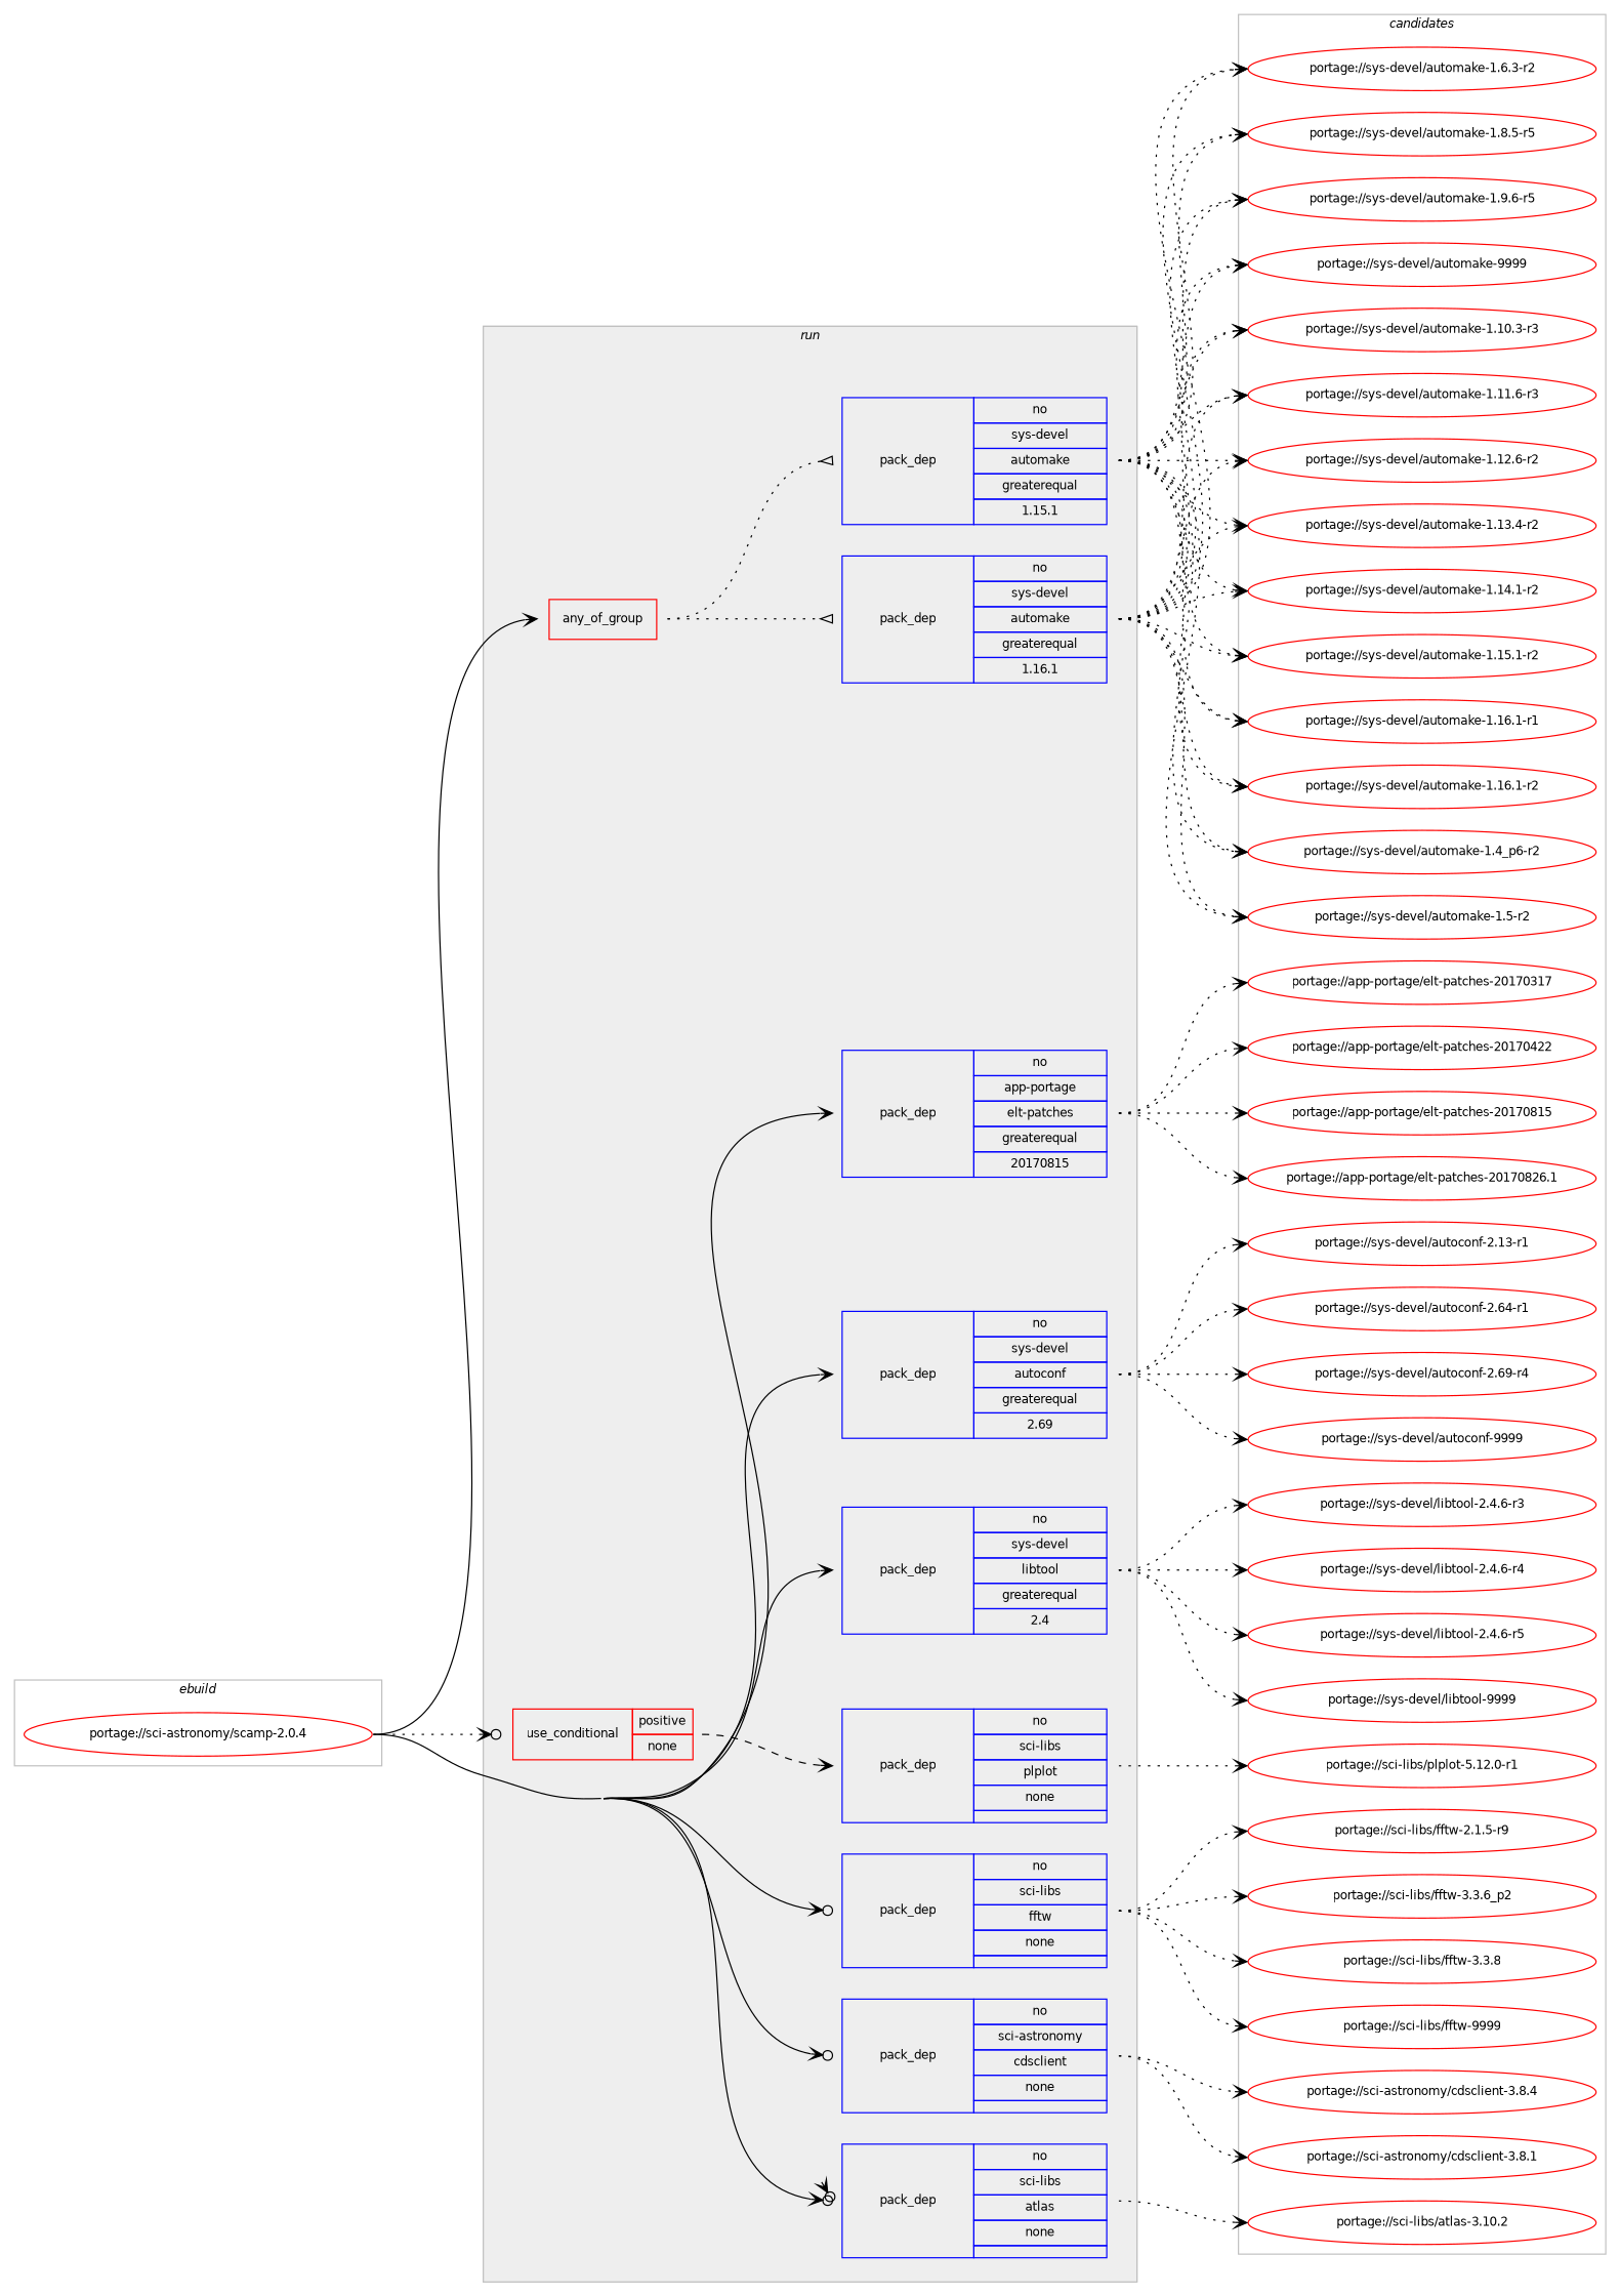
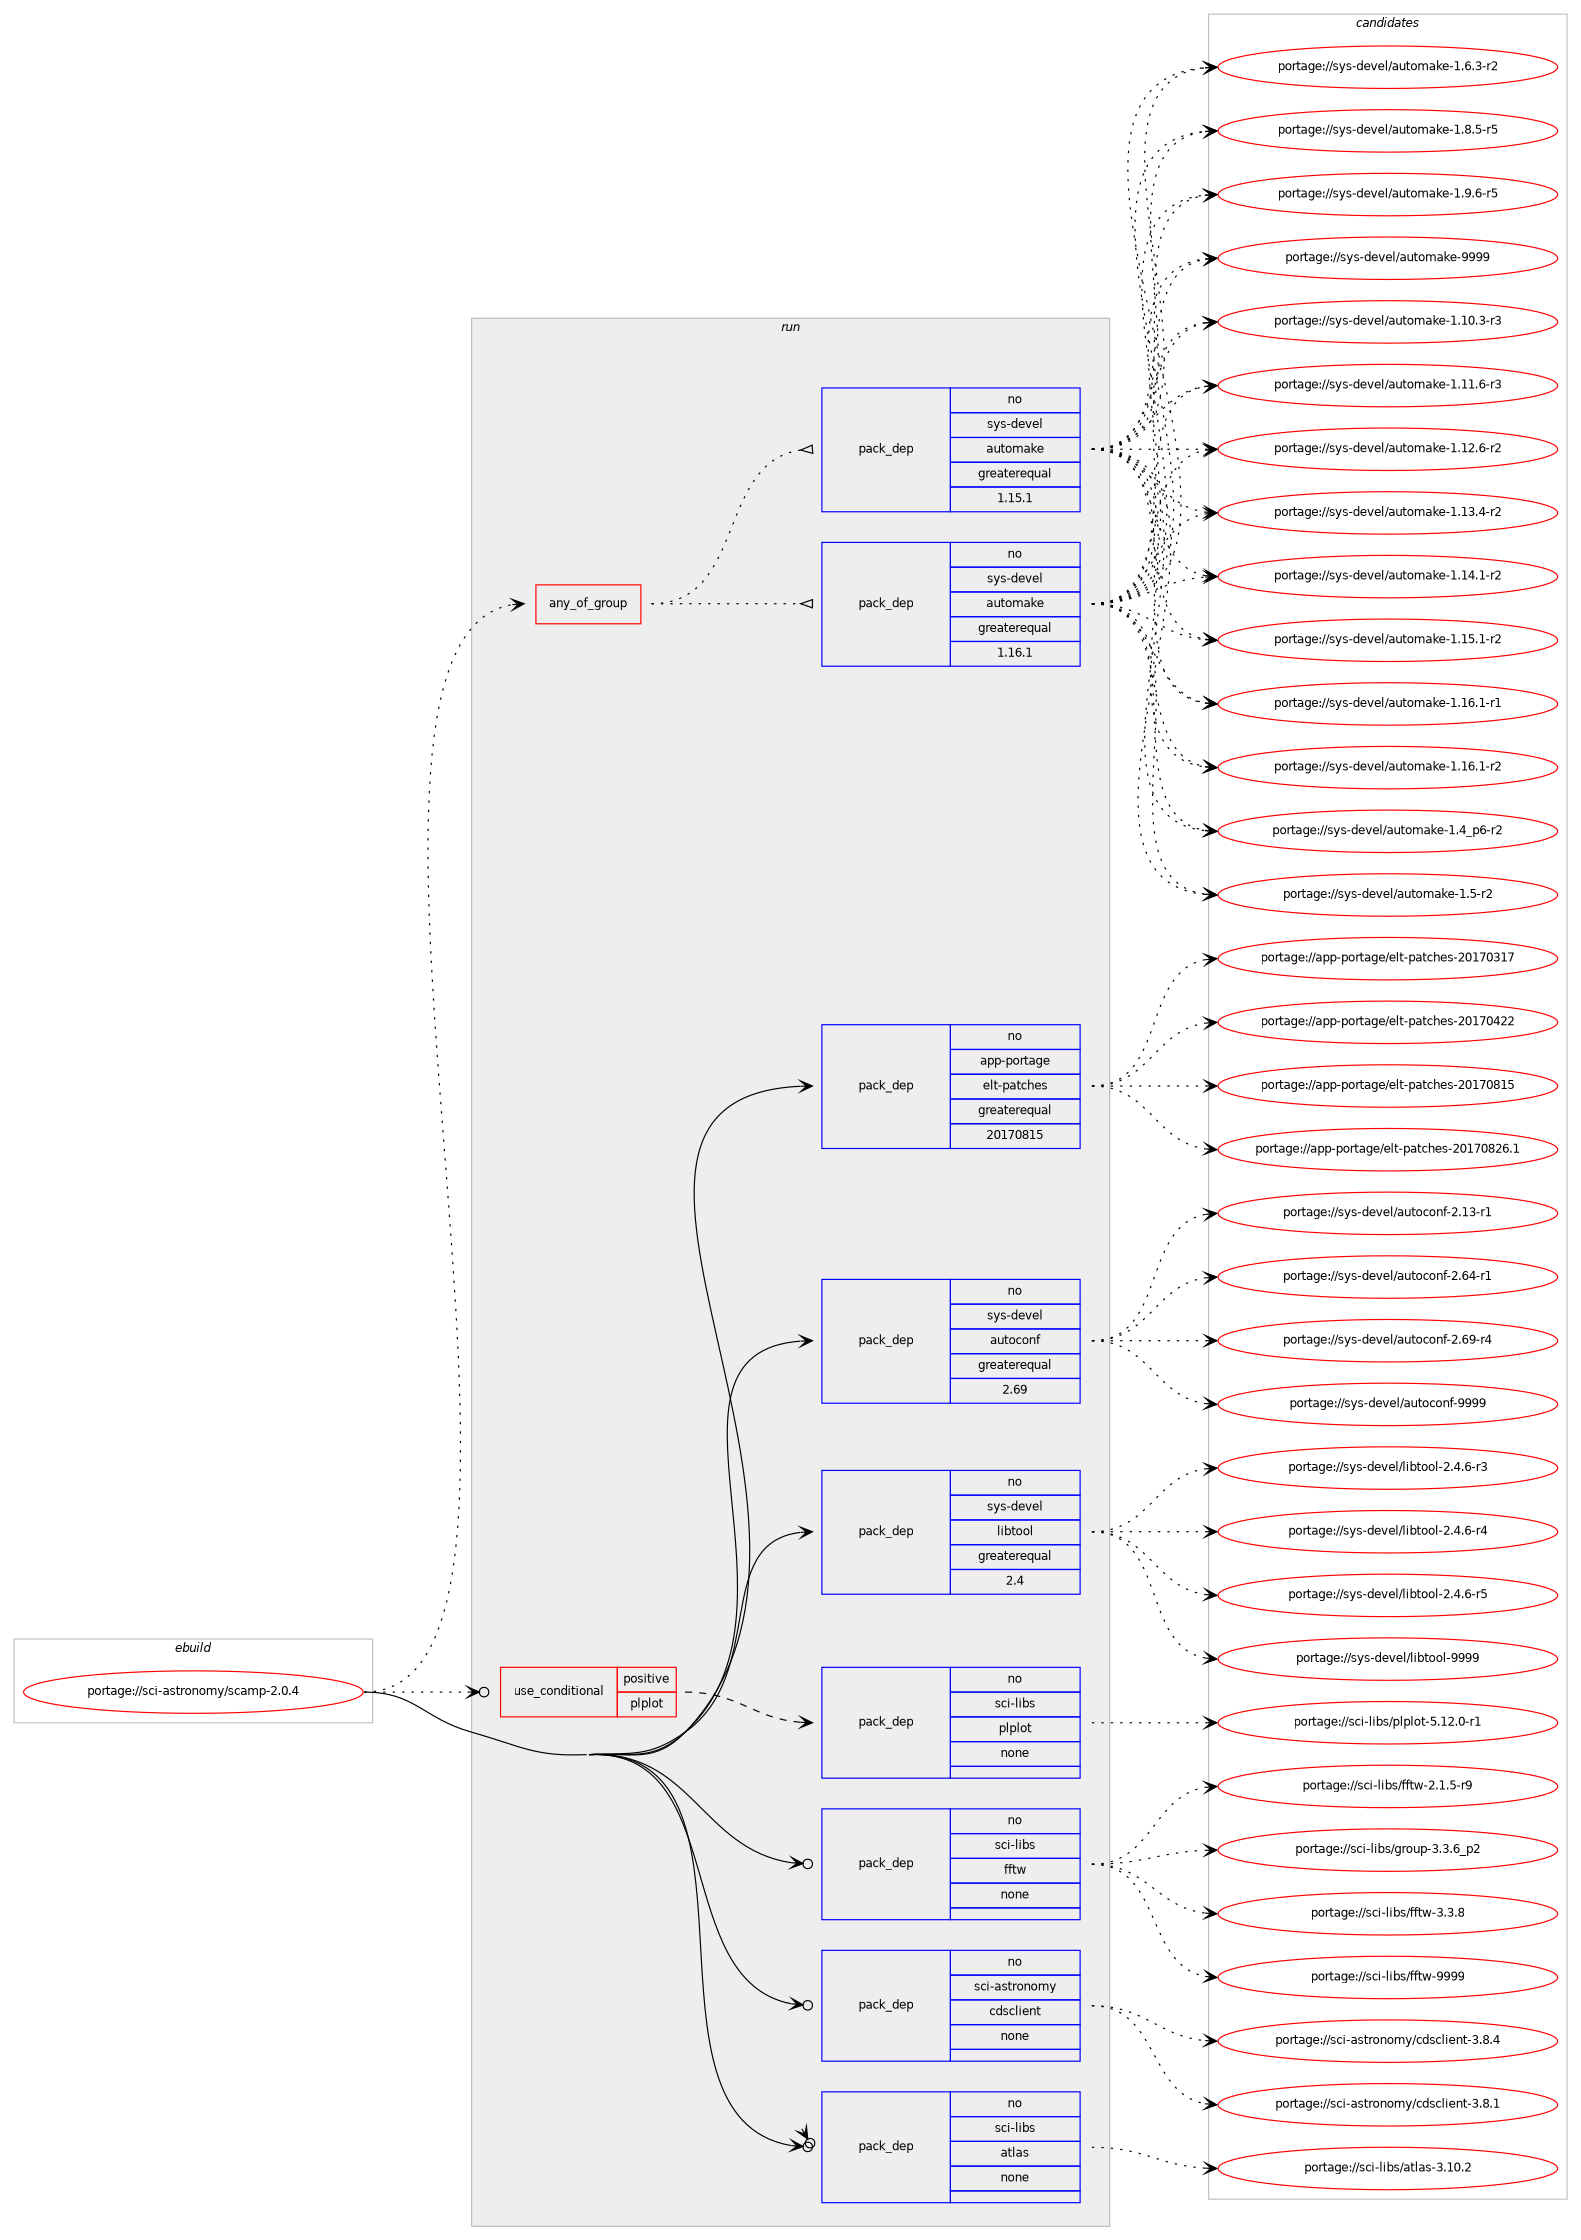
  digraph {
    compound=true
    concentrate=true
    fontname=Helvetica
    fontsize=10
    newrank=true
    rankdir=LR
    ranksep=1.5
    node [color=red fontname=Helvetica fontsize=10]
    edge [arrowhead=vee headport=w style=dotted tailport=e weight=100]
    n1 [label="portage://sci-astronomy/scamp-2.0.4" width=4]
    n2 [color=blue label=<<TABLE BORDER="0" CELLBORDER="1" CELLSPACING="0" CELLPADDING="4" WIDTH="220"><TR><TD ROWSPAN="6" CELLPADDING="30">pack_dep</TD></TR><TR><TD WIDTH="110">no</TD></TR><TR><TD>sys-devel</TD></TR><TR><TD>automake</TD></TR><TR><TD>greaterequal</TD></TR><TR><TD>1.16.1</TD></TR></TABLE>> shape=none]
    n3 [color=blue label=<<TABLE BORDER="0" CELLBORDER="1" CELLSPACING="0" CELLPADDING="4" WIDTH="220"><TR><TD ROWSPAN="6" CELLPADDING="30">pack_dep</TD></TR><TR><TD WIDTH="110">no</TD></TR><TR><TD>sys-devel</TD></TR><TR><TD>automake</TD></TR><TR><TD>greaterequal</TD></TR><TR><TD>1.15.1</TD></TR></TABLE>> shape=none]
    n4 [label=<<TABLE BORDER="0" CELLBORDER="1" CELLSPACING="0" CELLPADDING="4"><TR><TD CELLPADDING="10">any_of_group</TD></TR></TABLE>> shape=none]
    n5 [color=blue label=<<TABLE BORDER="0" CELLBORDER="1" CELLSPACING="0" CELLPADDING="4" WIDTH="220"><TR><TD ROWSPAN="6" CELLPADDING="30">pack_dep</TD></TR><TR><TD WIDTH="110">no</TD></TR><TR><TD>app-portage</TD></TR><TR><TD>elt-patches</TD></TR><TR><TD>greaterequal</TD></TR><TR><TD>20170815</TD></TR></TABLE>> shape=none]
    n6 [color=blue label=<<TABLE BORDER="0" CELLBORDER="1" CELLSPACING="0" CELLPADDING="4" WIDTH="220"><TR><TD ROWSPAN="6" CELLPADDING="30">pack_dep</TD></TR><TR><TD WIDTH="110">no</TD></TR><TR><TD>sys-devel</TD></TR><TR><TD>autoconf</TD></TR><TR><TD>greaterequal</TD></TR><TR><TD>2.69</TD></TR></TABLE>> shape=none]
    n7 [color=blue label=<<TABLE BORDER="0" CELLBORDER="1" CELLSPACING="0" CELLPADDING="4" WIDTH="220"><TR><TD ROWSPAN="6" CELLPADDING="30">pack_dep</TD></TR><TR><TD WIDTH="110">no</TD></TR><TR><TD>sys-devel</TD></TR><TR><TD>libtool</TD></TR><TR><TD>greaterequal</TD></TR><TR><TD>2.4</TD></TR></TABLE>> shape=none]
    n8 [color=blue label=<<TABLE BORDER="0" CELLBORDER="1" CELLSPACING="0" CELLPADDING="4" WIDTH="220"><TR><TD ROWSPAN="6" CELLPADDING="30">pack_dep</TD></TR><TR><TD WIDTH="110">no</TD></TR><TR><TD>sci-libs</TD></TR><TR><TD>plplot</TD></TR><TR><TD>none</TD></TR><TR><TD></TD></TR></TABLE>> shape=none]
-   n9 [label=<<TABLE BORDER="0" CELLBORDER="1" CELLSPACING="0" CELLPADDING="4"><TR><TD ROWSPAN="3" CELLPADDING="10">use_conditional</TD></TR><TR><TD>positive</TD></TR><TR><TD>none</TD></TR></TABLE>> shape=none]
+   n9 [label=<<TABLE BORDER="0" CELLBORDER="1" CELLSPACING="0" CELLPADDING="4"><TR><TD ROWSPAN="3" CELLPADDING="10">use_conditional</TD></TR><TR><TD>positive</TD></TR><TR><TD>plplot</TD></TR></TABLE>> shape=none]
    n10 [color=blue label=<<TABLE BORDER="0" CELLBORDER="1" CELLSPACING="0" CELLPADDING="4" WIDTH="220"><TR><TD ROWSPAN="6" CELLPADDING="30">pack_dep</TD></TR><TR><TD WIDTH="110">no</TD></TR><TR><TD>sci-astronomy</TD></TR><TR><TD>cdsclient</TD></TR><TR><TD>none</TD></TR><TR><TD></TD></TR></TABLE>> shape=none]
    n11 [color=blue label=<<TABLE BORDER="0" CELLBORDER="1" CELLSPACING="0" CELLPADDING="4" WIDTH="220"><TR><TD ROWSPAN="6" CELLPADDING="30">pack_dep</TD></TR><TR><TD WIDTH="110">no</TD></TR><TR><TD>sci-libs</TD></TR><TR><TD>atlas</TD></TR><TR><TD>none</TD></TR><TR><TD></TD></TR></TABLE>> shape=none]
    n12 [color=blue label=<<TABLE BORDER="0" CELLBORDER="1" CELLSPACING="0" CELLPADDING="4" WIDTH="220"><TR><TD ROWSPAN="6" CELLPADDING="30">pack_dep</TD></TR><TR><TD WIDTH="110">no</TD></TR><TR><TD>sci-libs</TD></TR><TR><TD>fftw</TD></TR><TR><TD>none</TD></TR><TR><TD></TD></TR></TABLE>> shape=none]
    n13 [label="portage://sys-devel/automake-1.10.3-r3" width=4]
    n14 [label="portage://sys-devel/automake-1.11.6-r3" width=4]
    n15 [label="portage://sys-devel/automake-1.12.6-r2" width=4]
    n16 [label="portage://sys-devel/automake-1.13.4-r2" width=4]
    n17 [label="portage://sys-devel/automake-1.14.1-r2" width=4]
    n18 [label="portage://sys-devel/automake-1.15.1-r2" width=4]
    n19 [label="portage://sys-devel/automake-1.16.1-r1" width=4]
    n20 [label="portage://sys-devel/automake-1.16.1-r2" width=4]
    n21 [label="portage://sys-devel/automake-1.4_p6-r2" width=4]
    n22 [label="portage://sys-devel/automake-1.5-r2" width=4]
    n23 [label="portage://sys-devel/automake-1.6.3-r2" width=4]
    n24 [label="portage://sys-devel/automake-1.8.5-r5" width=4]
    n25 [label="portage://sys-devel/automake-1.9.6-r5" width=4]
    n26 [label="portage://sys-devel/automake-9999" width=4]
    n27 [label="portage://app-portage/elt-patches-20170317" width=4]
    n28 [label="portage://app-portage/elt-patches-20170422" width=4]
    n29 [label="portage://app-portage/elt-patches-20170815" width=4]
    n30 [label="portage://app-portage/elt-patches-20170826.1" width=4]
    n31 [label="portage://sys-devel/autoconf-2.13-r1" width=4]
    n32 [label="portage://sys-devel/autoconf-2.64-r1" width=4]
    n33 [label="portage://sys-devel/autoconf-2.69-r4" width=4]
    n34 [label="portage://sys-devel/autoconf-9999" width=4]
    n35 [label="portage://sys-devel/libtool-2.4.6-r3" width=4]
    n36 [label="portage://sys-devel/libtool-2.4.6-r4" width=4]
    n37 [label="portage://sys-devel/libtool-2.4.6-r5" width=4]
    n38 [label="portage://sys-devel/libtool-9999" width=4]
    n39 [label="portage://sci-libs/plplot-5.12.0-r1" width=4]
    n40 [label="portage://sci-astronomy/cdsclient-3.8.1" width=4]
    n41 [label="portage://sci-astronomy/cdsclient-3.8.4" width=4]
    n42 [label="portage://sci-libs/atlas-3.10.2" width=4]
    n43 [label="portage://sci-libs/fftw-2.1.5-r9" width=4]
-   n44 [label="portage://sci-libs/fftw-3.3.6_p2" width=4]
+   n44 [label="portage://sci-libs/group-3.3.6_p2" width=4]
    n45 [label="portage://sci-libs/fftw-3.3.8" width=4]
    n46 [label="portage://sci-libs/fftw-9999" width=4]
    subgraph cluster_1 {
      color=gray
      label=<<i>ebuild</i>>
      rank=same
      n1
    }
    subgraph cluster_2 {
      color=gray
      label=<<i>dependencies</i>>
      subgraph cluster_3 {
        color=gray
        fillcolor="#eeeeee"
        label=<<i>compile</i>>
        style=filled
        subgraph sub_4 {
          color=gray
          fillcolor="#eeeeee"
          label=<<i>compile</i>>
          style=filled
          n4
          subgraph sub_5 {
            color=gray
            fillcolor="#eeeeee"
            label=<<i>compile</i>>
            style=filled
            n2
          }
          subgraph sub_6 {
            color=gray
            fillcolor="#eeeeee"
            label=<<i>compile</i>>
            style=filled
            n3
          }
        }
        subgraph sub_7 {
          color=gray
          fillcolor="#eeeeee"
          label=<<i>compile</i>>
          style=filled
          n5
        }
        subgraph sub_8 {
          color=gray
          fillcolor="#eeeeee"
          label=<<i>compile</i>>
          style=filled
          n6
        }
        subgraph sub_9 {
          color=gray
          fillcolor="#eeeeee"
          label=<<i>compile</i>>
          style=filled
          n7
        }
      }
      subgraph cluster_10 {
        color=gray
        fillcolor="#eeeeee"
        label=<<i>compile and run</i>>
        style=filled
        subgraph sub_11 {
          color=gray
          fillcolor="#eeeeee"
          label=<<i>compile and run</i>>
          style=filled
          n9
          subgraph sub_12 {
            color=gray
            fillcolor="#eeeeee"
            label=<<i>compile and run</i>>
            style=filled
            n8
          }
        }
        subgraph sub_13 {
          color=gray
          fillcolor="#eeeeee"
          label=<<i>compile and run</i>>
          style=filled
          n10
        }
        subgraph sub_14 {
          color=gray
          fillcolor="#eeeeee"
          label=<<i>compile and run</i>>
          style=filled
          n11
        }
        subgraph sub_15 {
          color=gray
          fillcolor="#eeeeee"
          label=<<i>compile and run</i>>
          style=filled
          n12
        }
      }
      subgraph cluster_16 {
        color=gray
        fillcolor="#eeeeee"
        label=<<i>run</i>>
        style=filled
      }
    }
    subgraph cluster_17 {
      color=gray
      label=<<i>candidates</i>>
      rank=same
      subgraph sub_18 {
        color=black
        label=<<i>candidates</i>>
        nodesep=1
        rank=same
        n13
        n14
        n15
        n16
        n17
        n18
        n19
        n20
        n21
        n22
        n23
        n24
        n25
        n26
      }
      subgraph sub_19 {
        color=black
        label=<<i>candidates</i>>
        nodesep=1
        rank=same
        n13
        n14
        n15
        n16
        n17
        n18
        n19
        n20
        n21
        n22
        n23
        n24
        n25
        n26
      }
      subgraph sub_20 {
        color=black
        label=<<i>candidates</i>>
        nodesep=1
        rank=same
        n27
        n28
        n29
        n30
      }
      subgraph sub_21 {
        color=black
        label=<<i>candidates</i>>
        nodesep=1
        rank=same
        n31
        n32
        n33
        n34
      }
      subgraph sub_22 {
        color=black
        label=<<i>candidates</i>>
        nodesep=1
        rank=same
        n35
        n36
        n37
        n38
      }
      subgraph sub_23 {
        color=black
        label=<<i>candidates</i>>
        nodesep=1
        rank=same
        n39
      }
      subgraph sub_24 {
        color=black
        label=<<i>candidates</i>>
        nodesep=1
        rank=same
        n40
        n41
      }
      subgraph sub_25 {
        color=black
        label=<<i>candidates</i>>
        nodesep=1
        rank=same
        n42
      }
      subgraph sub_26 {
        color=black
        label=<<i>candidates</i>>
        nodesep=1
        rank=same
        n43
        n44
        n45
        n46
      }
    }
-   n1 -> n4 [style=solid weight=20]
+   n1 -> n4 [weight=20]
    n1 -> n5 [style=solid weight=20]
    n1 -> n6 [style=solid weight=20]
    n1 -> n7 [style=solid weight=20]
    n1 -> n9 [arrowhead=odotvee weight=20]
    n1 -> n10 [arrowhead=odotvee style=solid weight=20]
    n1 -> n11 [arrowhead=odotvee style=solid weight=20]
    n1 -> n12 [arrowhead=odotvee style=solid weight=20]
    n2 -> n13
    n2 -> n14
    n2 -> n15
    n2 -> n16
    n2 -> n17
    n2 -> n18
    n2 -> n19
    n2 -> n20
    n2 -> n21
    n2 -> n22
    n2 -> n23
    n2 -> n24
    n2 -> n25
    n2 -> n26
    n3 -> n13
    n3 -> n14
    n3 -> n15
    n3 -> n16
    n3 -> n17
    n3 -> n18
    n3 -> n19
    n3 -> n20
    n3 -> n21
    n3 -> n22
    n3 -> n23
    n3 -> n24
    n3 -> n25
    n3 -> n26
    n4 -> n2 [arrowhead=oinv weight=20]
    n4 -> n3 [arrowhead=oinv weight=20]
    n5 -> n27
    n5 -> n28
    n5 -> n29
    n5 -> n30
    n6 -> n31
    n6 -> n32
    n6 -> n33
    n6 -> n34
    n7 -> n35
    n7 -> n36
    n7 -> n37
    n7 -> n38
    n8 -> n39
    n9 -> n8 [style=dashed weight=20]
    n10 -> n40
    n10 -> n41
    n11 -> n42
    n12 -> n43
    n12 -> n44
    n12 -> n45
    n12 -> n46
  }
